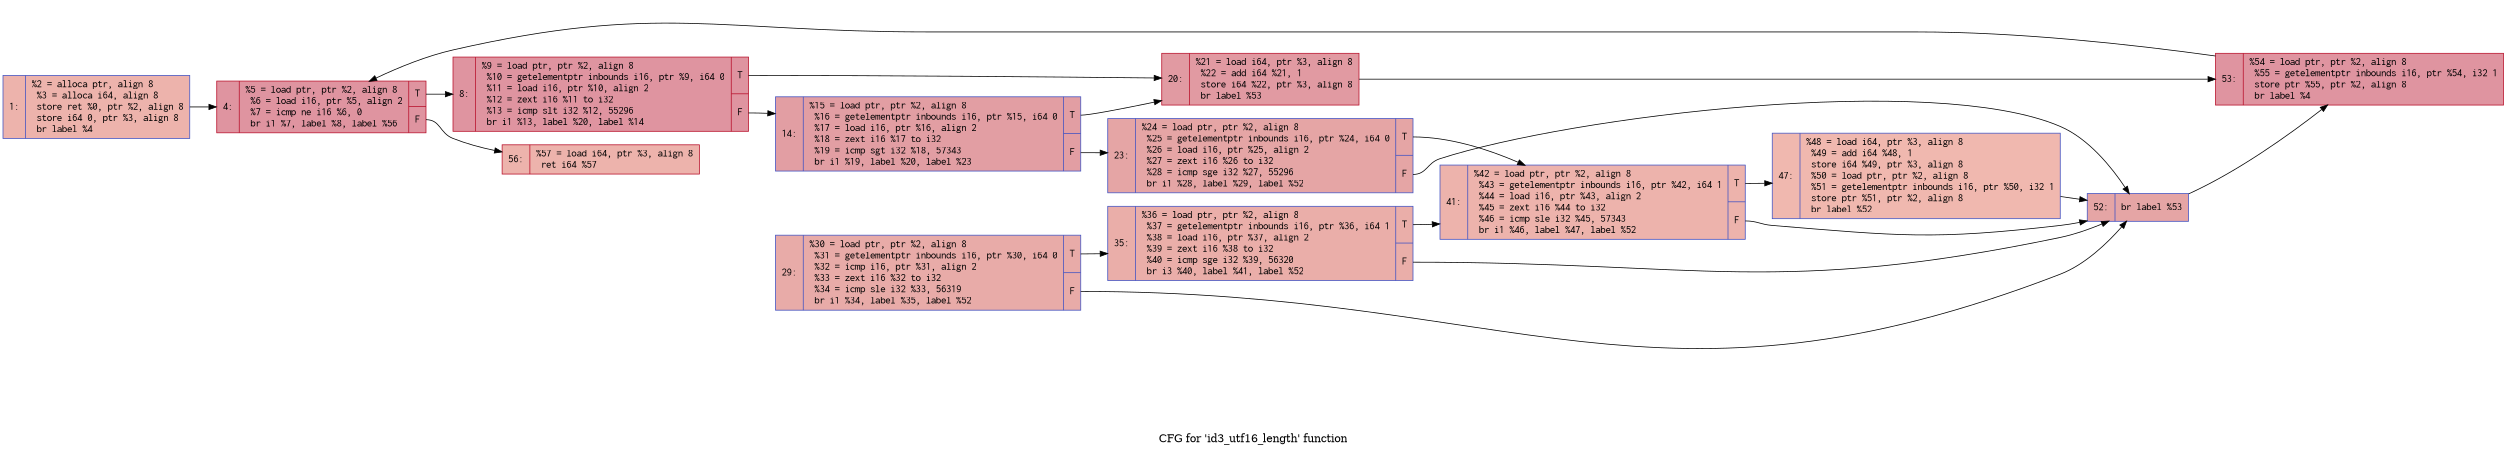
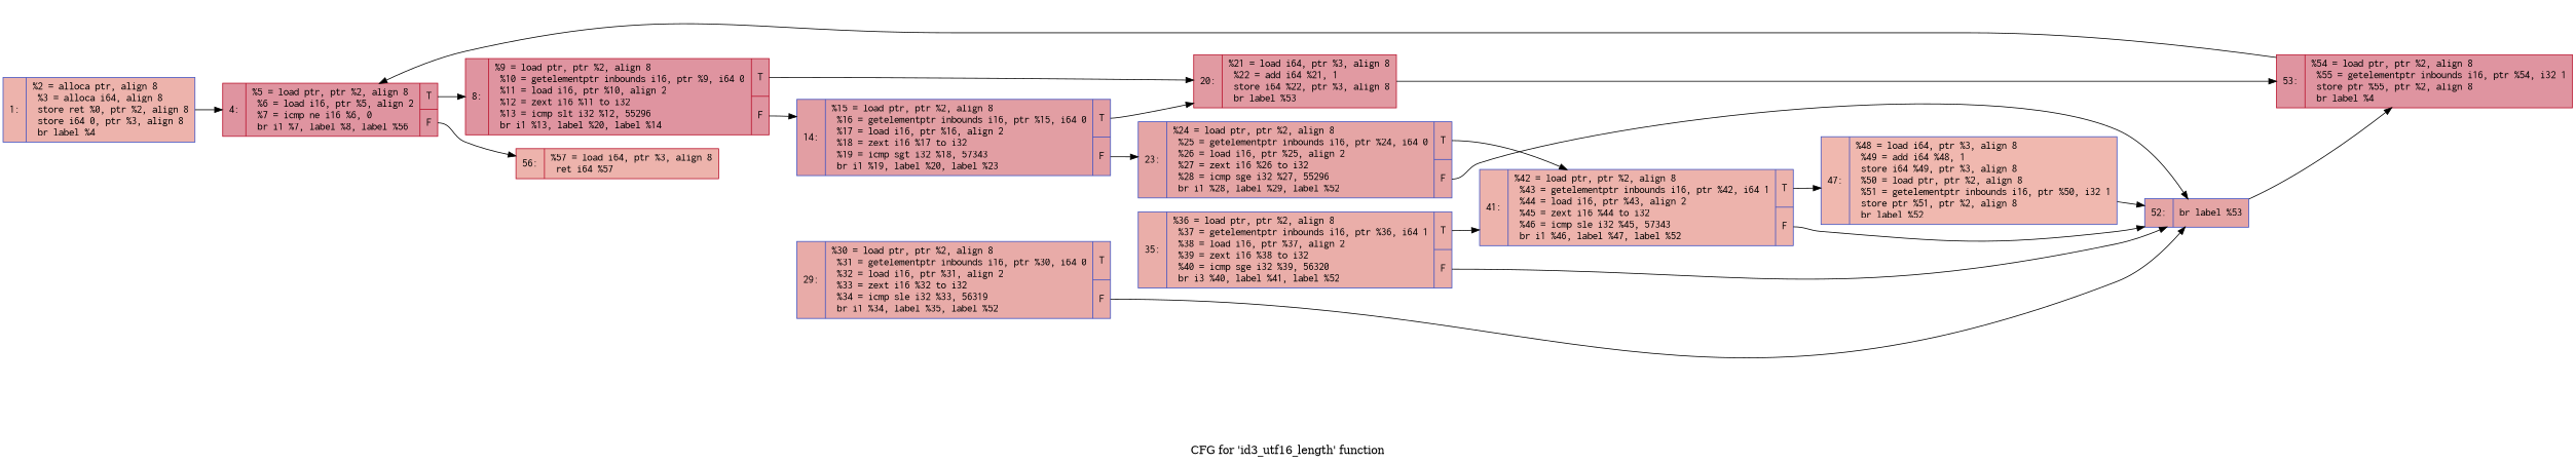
  digraph {
    label="CFG for 'id3_utf16_length' function"
    rankdir=LR
    node [color="#3d50c3ff" fillcolor="#d6524470" fontname=Courier shape=record style=filled]
    edge [tailport=s0]
    n1 [label="{1:\l|  %2 = alloca ptr, align 8\l  %3 = alloca i64, align 8\l  store ret %0, ptr %2, align 8\l  store i64 0, ptr %3, align 8\l  br label %4\l}"]
    n2 [color="#b70d28ff" fillcolor="#b70d2870" label="{4:\l|  %5 = load ptr, ptr %2, align 8\l  %6 = load i16, ptr %5, align 2\l  %7 = icmp ne i16 %6, 0\l  br i1 %7, label %8, label %56\l|{<s0>T|<s1>F}}"]
    n3 [color="#b70d28ff" fillcolor="#b70d2870" label="{8:\l|  %9 = load ptr, ptr %2, align 8\l  %10 = getelementptr inbounds i16, ptr %9, i64 0\l  %11 = load i16, ptr %10, align 2\l  %12 = zext i16 %11 to i32\l  %13 = icmp slt i32 %12, 55296\l  br i1 %13, label %20, label %14\l|{<s0>T|<s1>F}}"]
    n4 [color="#b70d28ff" label="{56:\l|  %57 = load i64, ptr %3, align 8\l  ret i64 %57\l}"]
    n5 [color="#b70d28ff" fillcolor="#bb1b2c70" label="{20:\l|  %21 = load i64, ptr %3, align 8\l  %22 = add i64 %21, 1\l  store i64 %22, ptr %3, align 8\l  br label %53\l}"]
    n6 [fillcolor="#be242e70" label="{14:\l|  %15 = load ptr, ptr %2, align 8\l  %16 = getelementptr inbounds i16, ptr %15, i64 0\l  %17 = load i16, ptr %16, align 2\l  %18 = zext i16 %17 to i32\l  %19 = icmp sgt i32 %18, 57343\l  br i1 %19, label %20, label %23\l|{<s0>T|<s1>F}}"]
    n7 [color="#b70d28ff" fillcolor="#b70d2870" label="{53:\l|  %54 = load ptr, ptr %2, align 8\l  %55 = getelementptr inbounds i16, ptr %54, i32 1\l  store ptr %55, ptr %2, align 8\l  br label %4\l}"]
    n8 [fillcolor="#c5333470" label="{23:\l|  %24 = load ptr, ptr %2, align 8\l  %25 = getelementptr inbounds i16, ptr %24, i64 0\l  %26 = load i16, ptr %25, align 2\l  %27 = zext i16 %26 to i32\l  %28 = icmp sge i32 %27, 55296\l  br i1 %28, label %29, label %52\l|{<s0>T|<s1>F}}"]
    n9 [fillcolor="#c5333470" label="{52:\l|  br label %53\l}"]
    n10 [label="{41:\l|  %42 = load ptr, ptr %2, align 8\l  %43 = getelementptr inbounds i16, ptr %42, i64 1\l  %44 = load i16, ptr %43, align 2\l  %45 = zext i16 %44 to i32\l  %46 = icmp sle i32 %45, 57343\l  br i1 %46, label %47, label %52\l|{<s0>T|<s1>F}}"]
-   n11 [fillcolor="#cc403a70" label="{29:\l|  %30 = load ptr, ptr %2, align 8\l  %31 = getelementptr inbounds i16, ptr %30, i64 0\l  %32 = icmp i16, ptr %31, align 2\l  %33 = zext i16 %32 to i32\l  %34 = icmp sle i32 %33, 56319\l  br i1 %34, label %35, label %52\l|{<s0>T|<s1>F}}"]
+   n11 [fillcolor="#cc403a70" label="{29:\l|  %30 = load ptr, ptr %2, align 8\l  %31 = getelementptr inbounds i16, ptr %30, i64 0\l  %32 = load i16, ptr %31, align 2\l  %33 = zext i16 %32 to i32\l  %34 = icmp sle i32 %33, 56319\l  br i1 %34, label %35, label %52\l|{<s0>T|<s1>F}}"]
    n12 [fillcolor="#d0473d70" label="{35:\l|  %36 = load ptr, ptr %2, align 8\l  %37 = getelementptr inbounds i16, ptr %36, i64 1\l  %38 = load i16, ptr %37, align 2\l  %39 = zext i16 %38 to i32\l  %40 = icmp sge i32 %39, 56320\l  br i3 %40, label %41, label %52\l|{<s0>T|<s1>F}}"]
    n13 [fillcolor="#dc5d4a70" label="{47:\l|  %48 = load i64, ptr %3, align 8\l  %49 = add i64 %48, 1\l  store i64 %49, ptr %3, align 8\l  %50 = load ptr, ptr %2, align 8\l  %51 = getelementptr inbounds i16, ptr %50, i32 1\l  store ptr %51, ptr %2, align 8\l  br label %52\l}"]
    n1 -> n2
    n2 -> n3
    n2 -> n4 [tailport=s1]
    n3 -> n5
    n3 -> n6 [tailport=s1]
    n5 -> n7
    n6 -> n5
    n6 -> n8 [tailport=s1]
    n7 -> n2
    n8 -> n9 [tailport=s1]
    n8 -> n10
    n9 -> n7
    n10 -> n9 [tailport=s1]
    n10 -> n13
    n11 -> n9 [tailport=s1]
-   n11 -> n12
    n12 -> n9 [tailport=s1]
    n12 -> n10
    n13 -> n9
  }
